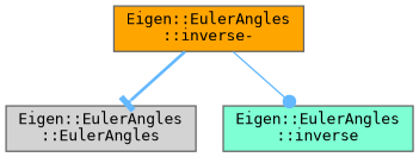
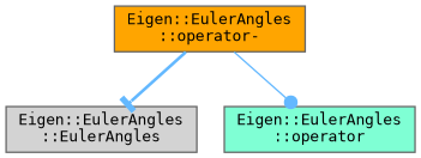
  digraph {
    fontname="DejaVu Sans Mono"
    rankdir=TB
    node [color=grey40 fontname="DejaVu Sans Mono" fontsize=10 shape=box style=filled]
    edge [color=steelblue1 fontname="DejaVu Sans Mono" fontsize=10 labelfontname=Helvetica labelfontsize=10]
-   n1 [color=gray40 fillcolor=orange fontcolor=black height=0.2 label="Eigen::EulerAngles\l::inverse-" width=0.4]
+   n1 [color=gray40 fillcolor=orange fontcolor=black height=0.2 label="Eigen::EulerAngles\l::operator-" width=0.4]
    n2 [fillcolor=lightgrey height=0.2 label="Eigen::EulerAngles\l::EulerAngles" width=0.4]
-   n3 [fillcolor=aquamarine height=0.2 label="Eigen::EulerAngles\l::inverse" width=0.4]
+   n3 [fillcolor=aquamarine height=0.2 label="Eigen::EulerAngles\l::operator" width=0.4]
    n1 -> n2 [arrowhead=tee style=bold]
    n1 -> n3 [arrowhead=dot style=solid]
  }
